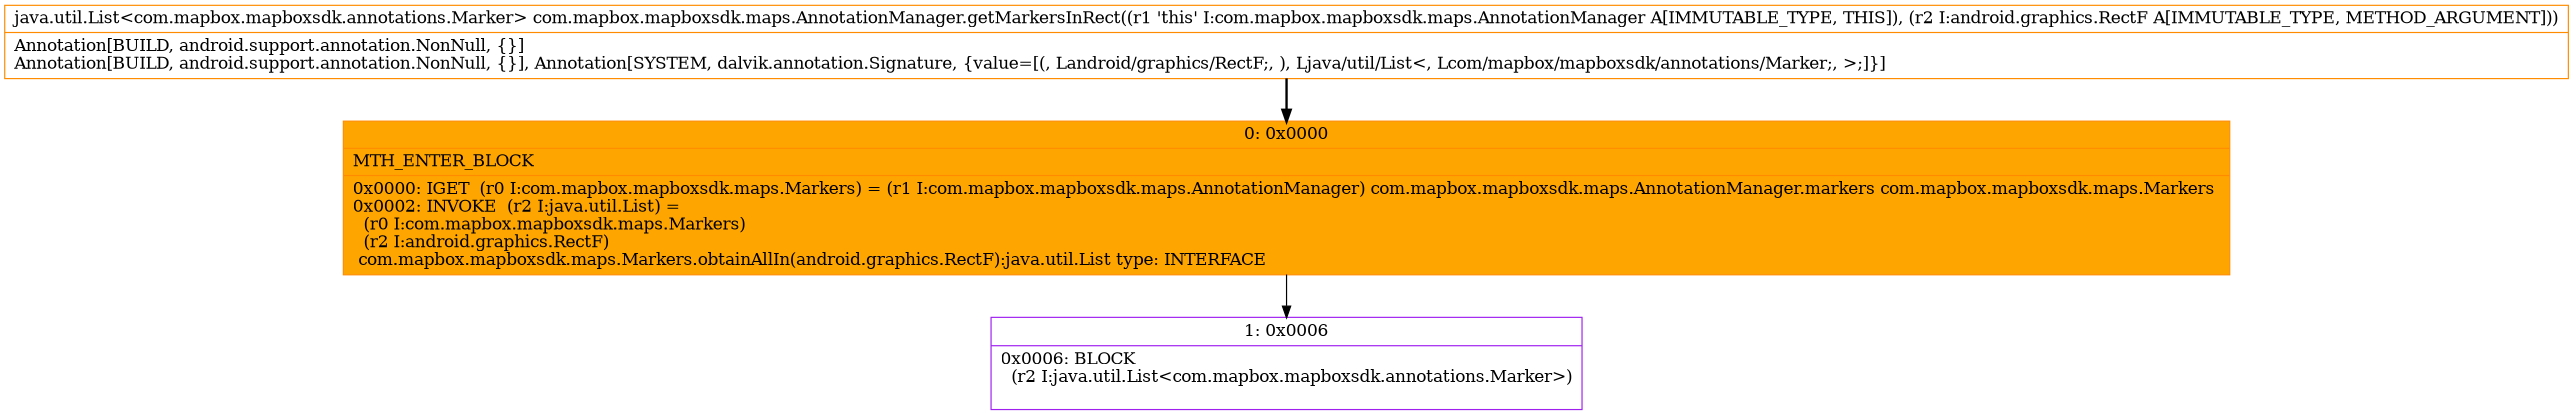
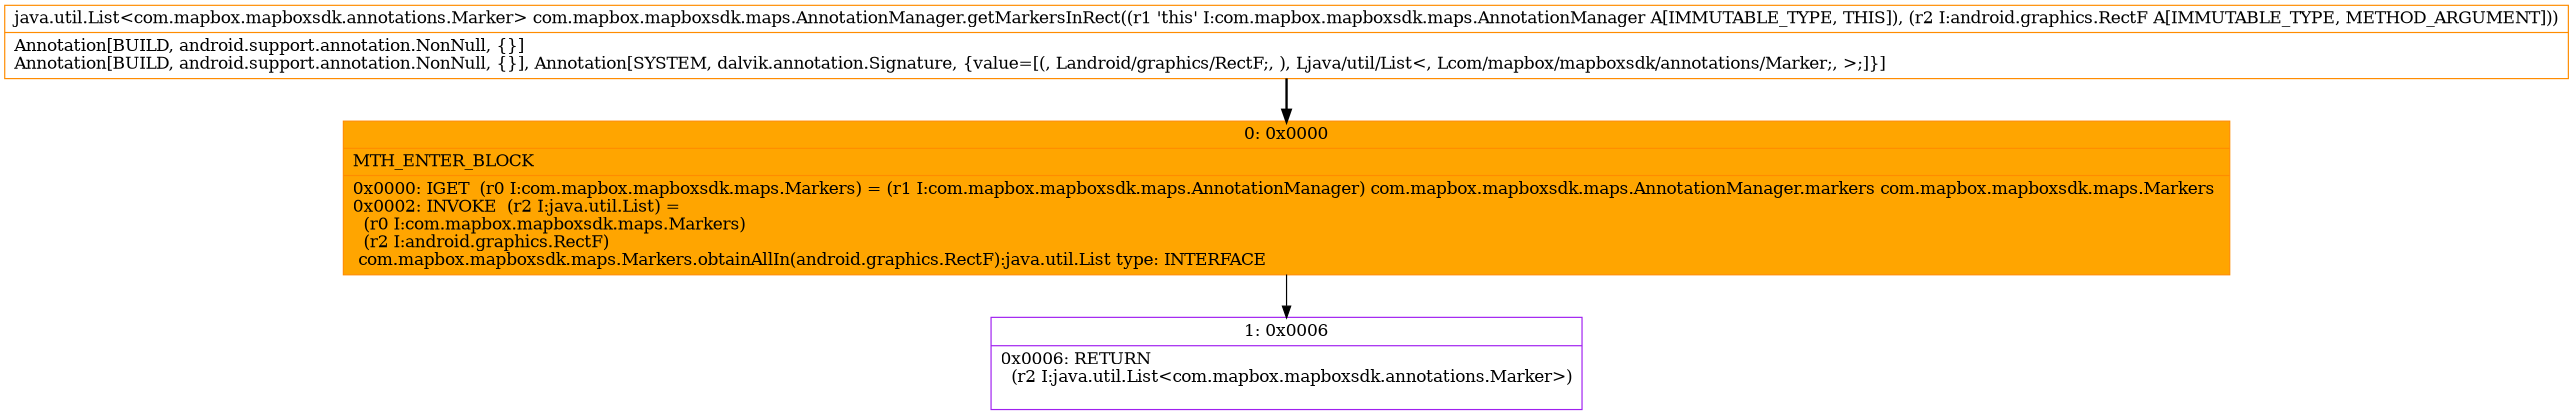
  digraph {
    node [shape=record style=filled fillcolor=white color=darkorange]
    n1 [label="{0\:\ 0x0000|MTH_ENTER_BLOCK\l|0x0000: IGET  (r0 I:com.mapbox.mapboxsdk.maps.Markers) = (r1 I:com.mapbox.mapboxsdk.maps.AnnotationManager) com.mapbox.mapboxsdk.maps.AnnotationManager.markers com.mapbox.mapboxsdk.maps.Markers \l0x0002: INVOKE  (r2 I:java.util.List) = \l  (r0 I:com.mapbox.mapboxsdk.maps.Markers)\l  (r2 I:android.graphics.RectF)\l com.mapbox.mapboxsdk.maps.Markers.obtainAllIn(android.graphics.RectF):java.util.List type: INTERFACE \l}" fillcolor=orange]
-   n2 [label="{1\:\ 0x0006|0x0006: BLOCK  \l  (r2 I:java.util.List\<com.mapbox.mapboxsdk.annotations.Marker\>)\l \l}" color=purple]
+   n2 [label="{1\:\ 0x0006|0x0006: RETURN  \l  (r2 I:java.util.List\<com.mapbox.mapboxsdk.annotations.Marker\>)\l \l}" color=purple]
    n3 [label="{java.util.List\<com.mapbox.mapboxsdk.annotations.Marker\> com.mapbox.mapboxsdk.maps.AnnotationManager.getMarkersInRect((r1 'this' I:com.mapbox.mapboxsdk.maps.AnnotationManager A[IMMUTABLE_TYPE, THIS]), (r2 I:android.graphics.RectF A[IMMUTABLE_TYPE, METHOD_ARGUMENT]))  | Annotation[BUILD, android.support.annotation.NonNull, \{\}]\lAnnotation[BUILD, android.support.annotation.NonNull, \{\}], Annotation[SYSTEM, dalvik.annotation.Signature, \{value=[(, Landroid\/graphics\/RectF;, ), Ljava\/util\/List\<, Lcom\/mapbox\/mapboxsdk\/annotations\/Marker;, \>;]\}]\l}"]
    n1 -> n2 [style=solid]
    n3 -> n1 [style=bold]
  }
